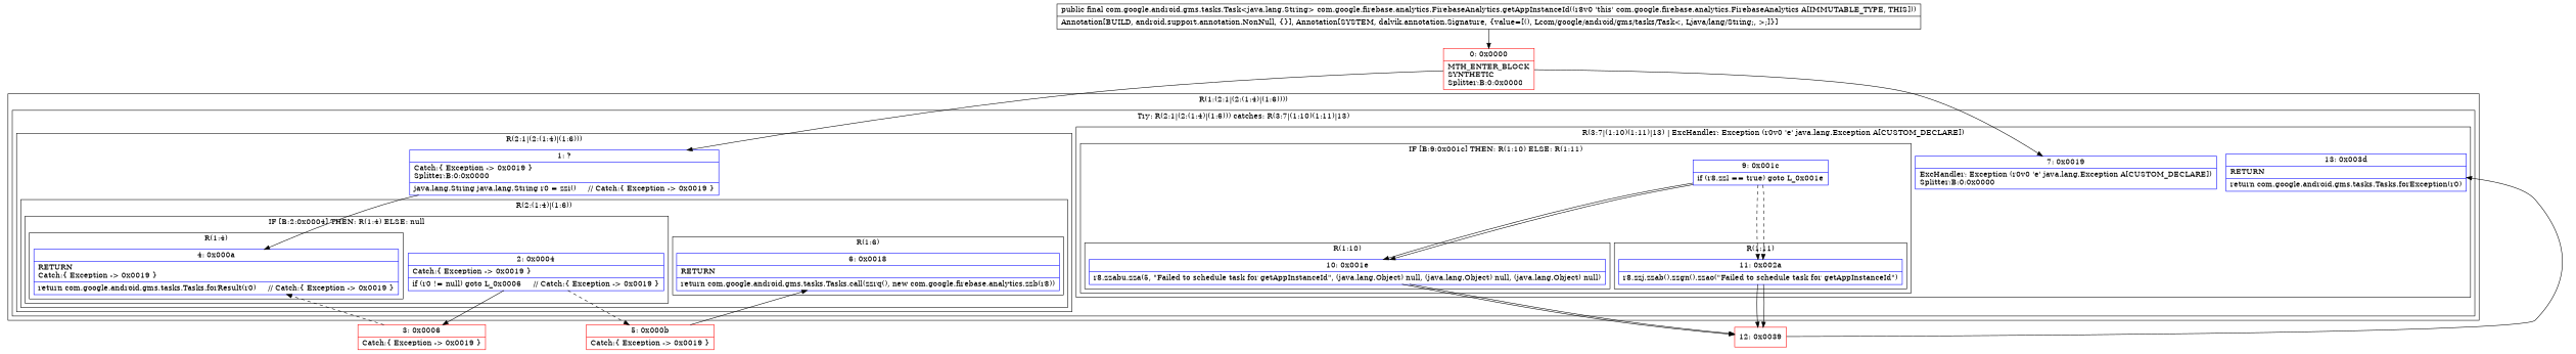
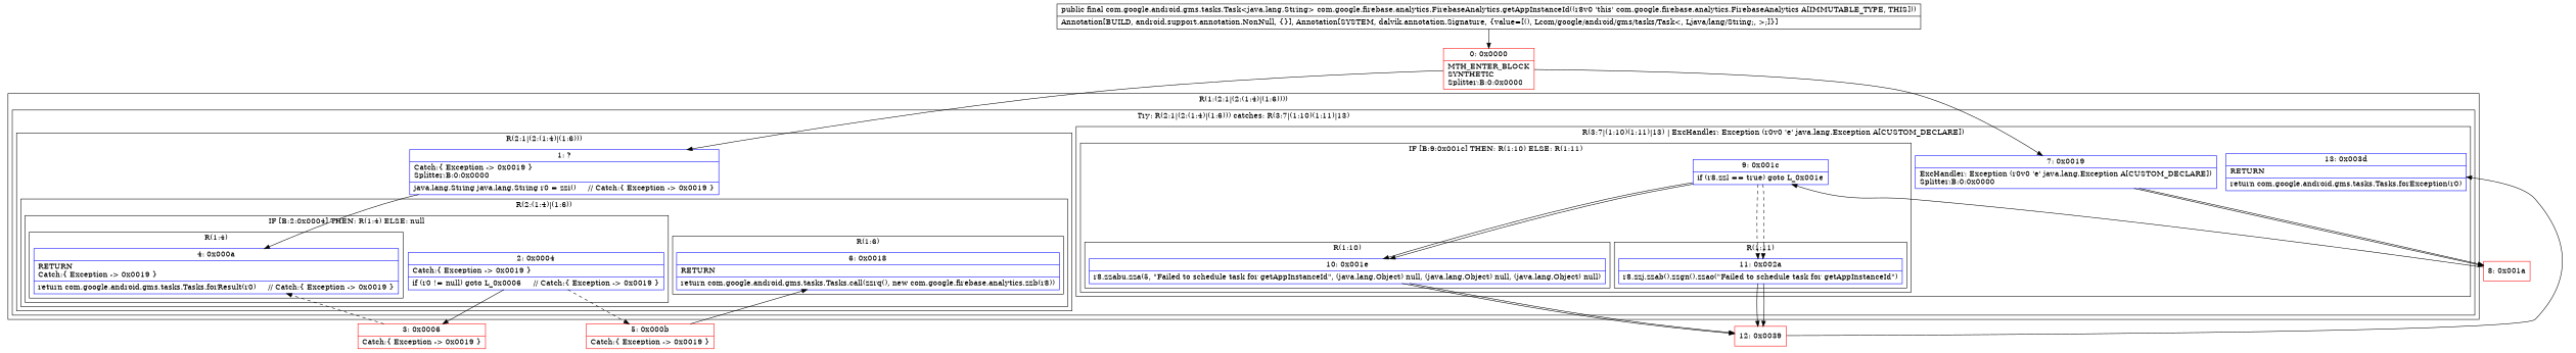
  digraph {
    node [color=blue shape=record]
    n1 [label="{4\:\ 0x000a|RETURN\lCatch:\{ Exception \-\> 0x0019 \}\l|return com.google.android.gms.tasks.Tasks.forResult(r0)     \/\/ Catch:\{ Exception \-\> 0x0019 \}\l}"]
    n2 [label="{2\:\ 0x0004|Catch:\{ Exception \-\> 0x0019 \}\l|if (r0 != null) goto L_0x0006     \/\/ Catch:\{ Exception \-\> 0x0019 \}\l}"]
    n3 [label="{6\:\ 0x0018|RETURN\l|return com.google.android.gms.tasks.Tasks.call(zzrq(), new com.google.firebase.analytics.zzb(r8))\l}"]
    n4 [label="{1\:\ ?|Catch:\{ Exception \-\> 0x0019 \}\lSplitter:B:0:0x0000\l|java.lang.String java.lang.String r0 = zzi()     \/\/ Catch:\{ Exception \-\> 0x0019 \}\l}"]
    n5 [label="{10\:\ 0x001e|r8.zzabu.zza(5, \"Failed to schedule task for getAppInstanceId\", (java.lang.Object) null, (java.lang.Object) null, (java.lang.Object) null)\l}"]
    n6 [label="{11\:\ 0x002a|r8.zzj.zzab().zzgn().zzao(\"Failed to schedule task for getAppInstanceId\")\l}"]
    n7 [label="{9\:\ 0x001c|if (r8.zzl == true) goto L_0x001e\l}"]
    n8 [label="{7\:\ 0x0019|ExcHandler: Exception (r0v0 'e' java.lang.Exception A[CUSTOM_DECLARE])\lSplitter:B:0:0x0000\l}"]
    n9 [label="{13\:\ 0x003d|RETURN\l|return com.google.android.gms.tasks.Tasks.forException(r0)\l}"]
    n10 [color=red label="{3\:\ 0x0006|Catch:\{ Exception \-\> 0x0019 \}\l}"]
    n11 [color=red label="{5\:\ 0x000b|Catch:\{ Exception \-\> 0x0019 \}\l}"]
    n12 [color=red label="{12\:\ 0x0039}"]
+   n13 [color=red label="{8\:\ 0x001a}"]
    n14 [color=red label="{0\:\ 0x0000|MTH_ENTER_BLOCK\lSYNTHETIC\lSplitter:B:0:0x0000\l}"]
    n15 [label="{public final com.google.android.gms.tasks.Task\<java.lang.String\> com.google.firebase.analytics.FirebaseAnalytics.getAppInstanceId((r8v0 'this' com.google.firebase.analytics.FirebaseAnalytics A[IMMUTABLE_TYPE, THIS]))  | Annotation[BUILD, android.support.annotation.NonNull, \{\}], Annotation[SYSTEM, dalvik.annotation.Signature, \{value=[(), Lcom\/google\/android\/gms\/tasks\/Task\<, Ljava\/lang\/String;, \>;]\}]\l}" color=""]
    subgraph cluster_1 {
      label="R(1:(2:1|(2:(1:4)|(1:6))))"
      subgraph cluster_2 {
        label="Try: R(2:1|(2:(1:4)|(1:6))) catches: R(3:7|(1:10)(1:11)|13)"
        subgraph cluster_3 {
          label="R(2:1|(2:(1:4)|(1:6)))"
          n4
          subgraph cluster_4 {
            label="R(2:(1:4)|(1:6))"
            subgraph cluster_5 {
              label="IF [B:2:0x0004] THEN: R(1:4) ELSE: null"
              n2
              subgraph cluster_6 {
                label="R(1:4)"
                n1
              }
            }
            subgraph cluster_7 {
              label="R(1:6)"
              n3
            }
          }
        }
        subgraph cluster_8 {
          label="R(3:7|(1:10)(1:11)|13) | ExcHandler: Exception (r0v0 'e' java.lang.Exception A[CUSTOM_DECLARE])\l"
          n8
          n9
          subgraph cluster_9 {
            label="IF [B:9:0x001c] THEN: R(1:10) ELSE: R(1:11)"
            n7
            subgraph cluster_10 {
              label="R(1:10)"
              n5
            }
            subgraph cluster_11 {
              label="R(1:11)"
              n6
            }
          }
        }
      }
    }
    subgraph cluster_12 {
      label="R(3:7|(1:10)(1:11)|13) | ExcHandler: Exception (r0v0 'e' java.lang.Exception A[CUSTOM_DECLARE])\l"
      subgraph cluster_13 {
        label="IF [B:9:0x001c] THEN: R(1:10) ELSE: R(1:11)"
        subgraph cluster_14 {
          label="R(1:10)"
        }
        subgraph cluster_15 {
          label="R(1:11)"
        }
      }
    }
    n2 -> n10
    n2 -> n11 [style=dashed]
    n4 -> n1
    n5 -> n12
    n5 -> n12
    n6 -> n12
    n6 -> n12
    n7 -> n5
    n7 -> n5
    n7 -> n6 [style=dashed]
    n7 -> n6 [style=dashed]
+   n8 -> n13
+   n8 -> n13
    n10 -> n1 [style=dashed]
    n11 -> n3
    n12 -> n9
+   n13 -> n7
    n14 -> n4
    n14 -> n8
    n15 -> n14
  }
